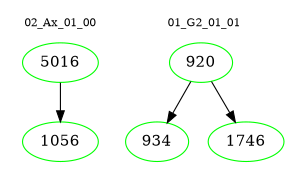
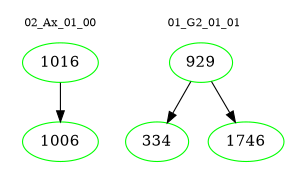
  digraph {
    fontname="DejaVu Serif"
    node [color=green fontname="DejaVu Serif"]
    edge [color=black fontname="DejaVu Serif"]
-   n1 [label=5016]
-   n2 [label=1056]
-   n3 [label=920]
-   n4 [label=934]
+   n1 [label=1016]
+   n2 [label=1006]
+   n3 [label=929]
+   n4 [label=334]
    n5 [label=1746]
    subgraph cluster_1 {
      color=white
      fontsize=10
      label="02_Ax_01_00"
      n1
      n2
    }
    subgraph cluster_2 {
      color=white
      fontsize=10
      label="01_G2_01_01"
      n3
      n4
      n5
    }
    n1 -> n2
    n3 -> n4
    n3 -> n5
  }
